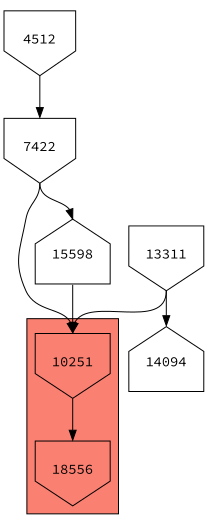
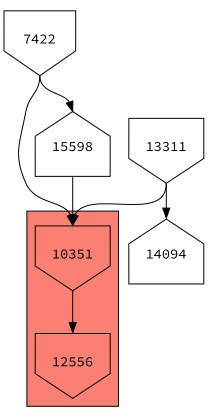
  digraph {
    fontname="Source Code Pro"
    node [fontname="Source Code Pro" shape=invhouse]
    edge [fontname="Source Code Pro" headport=n tailport=s]
-   10251 [height=1 width=1]
-   18556 [height=1 width=1]
+   10251 [height=1 width=1 label=10351]
+   18556 [height=1 width=1 label=12556]
    7422 [height=1 width=1]
    n4 [height=1 label=15598 shape=house width=1]
-   4512 [height=1 width=1]
    13311 [height=1 width=1]
    14094 [height=1 shape=house width=1]
    subgraph cluster_1 {
      fillcolor=salmon
      style=filled
      10251
      18556
    }
    10251 -> 18556
    7422 -> 10251
    7422 -> n4
    n4 -> 10251
-   4512 -> 7422
    13311 -> 10251
    13311 -> 14094
  }
